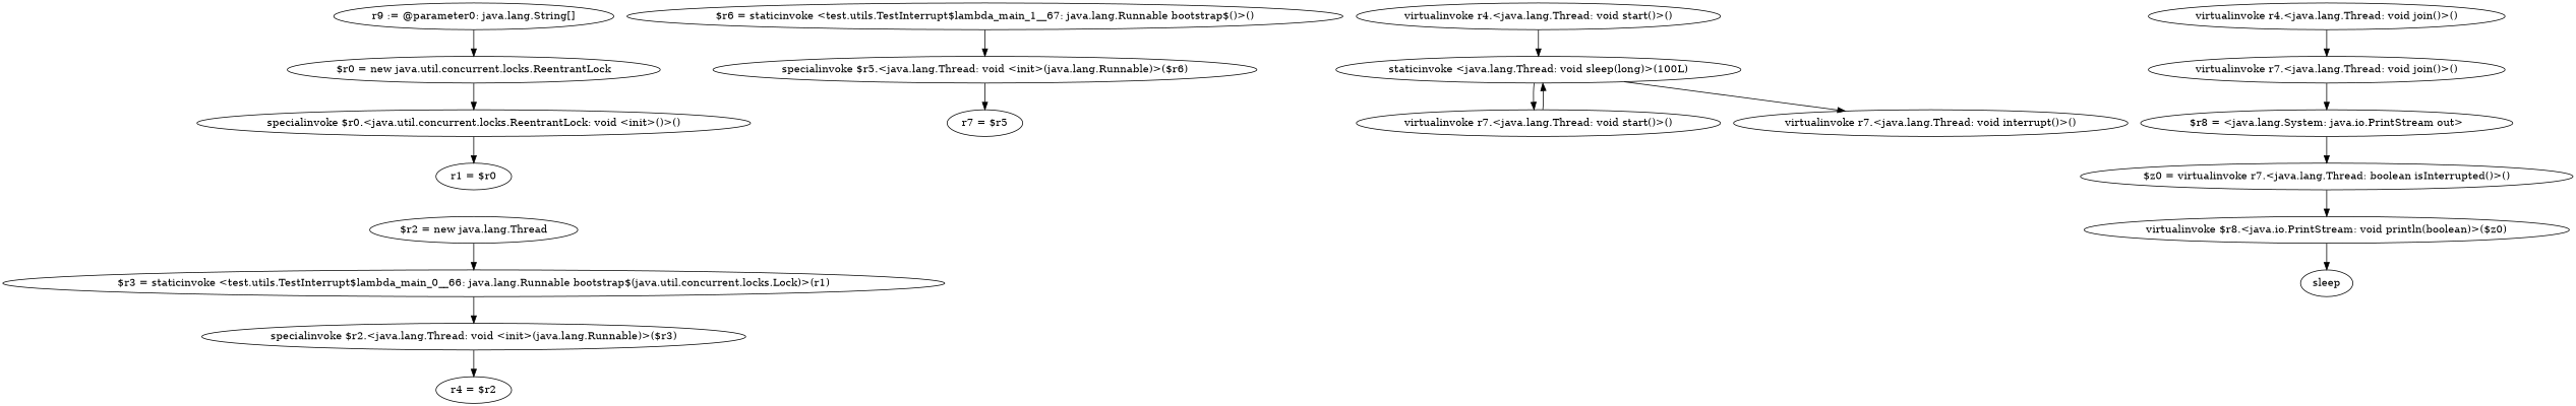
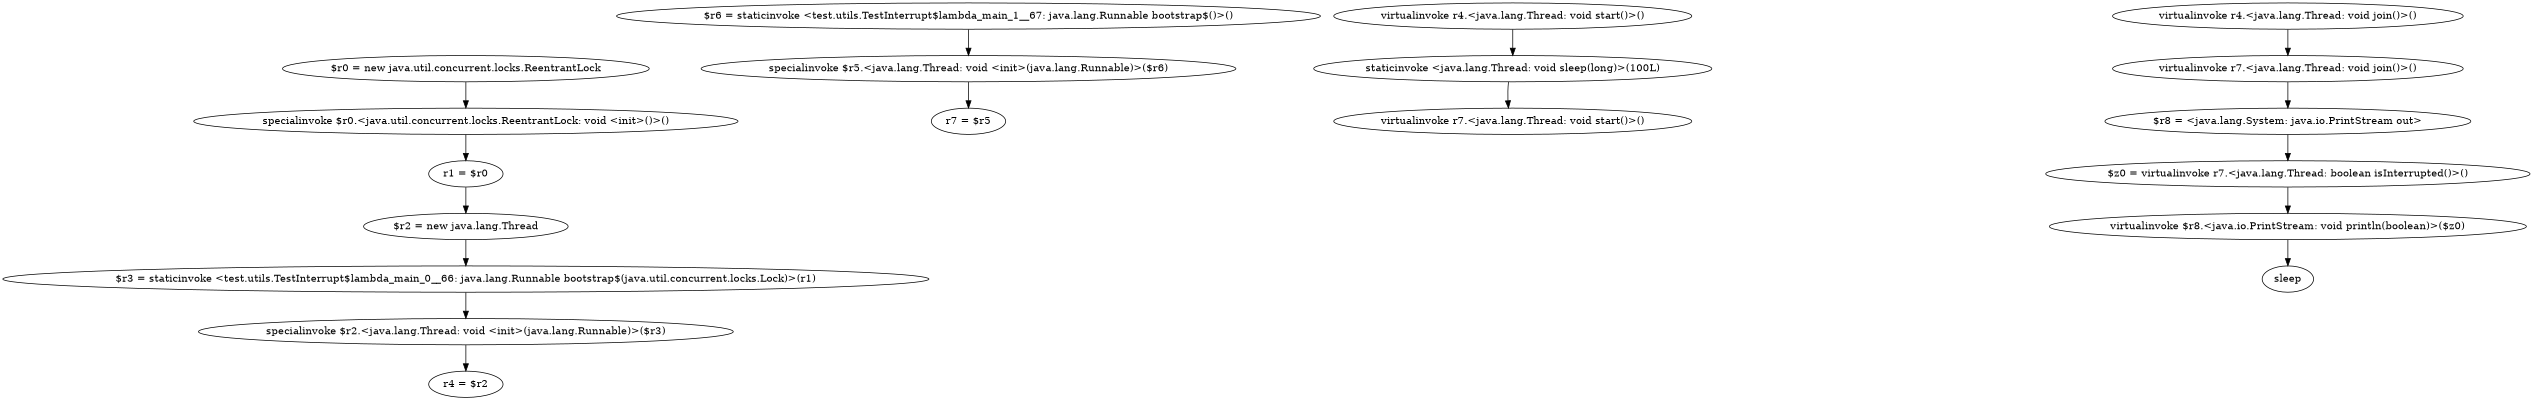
  digraph {
-   "r9 := @parameter0: java.lang.String[]"
    "$r0 = new java.util.concurrent.locks.ReentrantLock"
    "specialinvoke $r0.<java.util.concurrent.locks.ReentrantLock: void <init>()>()"
    "r1 = $r0"
    "$r2 = new java.lang.Thread"
    "$r3 = staticinvoke <test.utils.TestInterrupt$lambda_main_0__66: java.lang.Runnable bootstrap$(java.util.concurrent.locks.Lock)>(r1)"
    "specialinvoke $r2.<java.lang.Thread: void <init>(java.lang.Runnable)>($r3)"
    "r4 = $r2"
    "$r6 = staticinvoke <test.utils.TestInterrupt$lambda_main_1__67: java.lang.Runnable bootstrap$()>()"
    "specialinvoke $r5.<java.lang.Thread: void <init>(java.lang.Runnable)>($r6)"
    "r7 = $r5"
    "virtualinvoke r4.<java.lang.Thread: void start()>()"
    "staticinvoke <java.lang.Thread: void sleep(long)>(100L)"
    "virtualinvoke r7.<java.lang.Thread: void start()>()"
-   "virtualinvoke r7.<java.lang.Thread: void interrupt()>()"
    "virtualinvoke r4.<java.lang.Thread: void join()>()"
    "virtualinvoke r7.<java.lang.Thread: void join()>()"
    "$r8 = <java.lang.System: java.io.PrintStream out>"
    "$z0 = virtualinvoke r7.<java.lang.Thread: boolean isInterrupted()>()"
    "virtualinvoke $r8.<java.io.PrintStream: void println(boolean)>($z0)"
    n21 [label=sleep]
-   "r9 := @parameter0: java.lang.String[]" -> "$r0 = new java.util.concurrent.locks.ReentrantLock"
    "$r0 = new java.util.concurrent.locks.ReentrantLock" -> "specialinvoke $r0.<java.util.concurrent.locks.ReentrantLock: void <init>()>()"
    "specialinvoke $r0.<java.util.concurrent.locks.ReentrantLock: void <init>()>()" -> "r1 = $r0"
+   "r1 = $r0" -> "$r2 = new java.lang.Thread"
    "$r2 = new java.lang.Thread" -> "$r3 = staticinvoke <test.utils.TestInterrupt$lambda_main_0__66: java.lang.Runnable bootstrap$(java.util.concurrent.locks.Lock)>(r1)"
    "$r3 = staticinvoke <test.utils.TestInterrupt$lambda_main_0__66: java.lang.Runnable bootstrap$(java.util.concurrent.locks.Lock)>(r1)" -> "specialinvoke $r2.<java.lang.Thread: void <init>(java.lang.Runnable)>($r3)"
    "specialinvoke $r2.<java.lang.Thread: void <init>(java.lang.Runnable)>($r3)" -> "r4 = $r2"
    "$r6 = staticinvoke <test.utils.TestInterrupt$lambda_main_1__67: java.lang.Runnable bootstrap$()>()" -> "specialinvoke $r5.<java.lang.Thread: void <init>(java.lang.Runnable)>($r6)"
    "specialinvoke $r5.<java.lang.Thread: void <init>(java.lang.Runnable)>($r6)" -> "r7 = $r5"
    "virtualinvoke r4.<java.lang.Thread: void start()>()" -> "staticinvoke <java.lang.Thread: void sleep(long)>(100L)"
    "staticinvoke <java.lang.Thread: void sleep(long)>(100L)" -> "virtualinvoke r7.<java.lang.Thread: void start()>()"
-   "staticinvoke <java.lang.Thread: void sleep(long)>(100L)" -> "virtualinvoke r7.<java.lang.Thread: void interrupt()>()"
-   "virtualinvoke r7.<java.lang.Thread: void start()>()" -> "staticinvoke <java.lang.Thread: void sleep(long)>(100L)"
    "virtualinvoke r4.<java.lang.Thread: void join()>()" -> "virtualinvoke r7.<java.lang.Thread: void join()>()"
    "virtualinvoke r7.<java.lang.Thread: void join()>()" -> "$r8 = <java.lang.System: java.io.PrintStream out>"
    "$r8 = <java.lang.System: java.io.PrintStream out>" -> "$z0 = virtualinvoke r7.<java.lang.Thread: boolean isInterrupted()>()"
    "$z0 = virtualinvoke r7.<java.lang.Thread: boolean isInterrupted()>()" -> "virtualinvoke $r8.<java.io.PrintStream: void println(boolean)>($z0)"
    "virtualinvoke $r8.<java.io.PrintStream: void println(boolean)>($z0)" -> n21
  }
